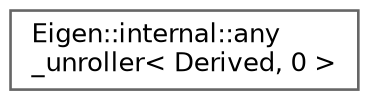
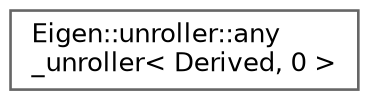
  digraph {
    rankdir=LR
-   n1 [color=grey40 fillcolor=white fontname=Helvetica fontsize=10 height=0.2 label="Eigen::internal::any\l_unroller\< Derived, 0 \>" shape=box style=filled width=0.4]
+   n1 [color=grey40 fillcolor=white fontname=Helvetica fontsize=10 height=0.2 label="Eigen::unroller::any\l_unroller\< Derived, 0 \>" shape=box style=filled width=0.4]
  }
